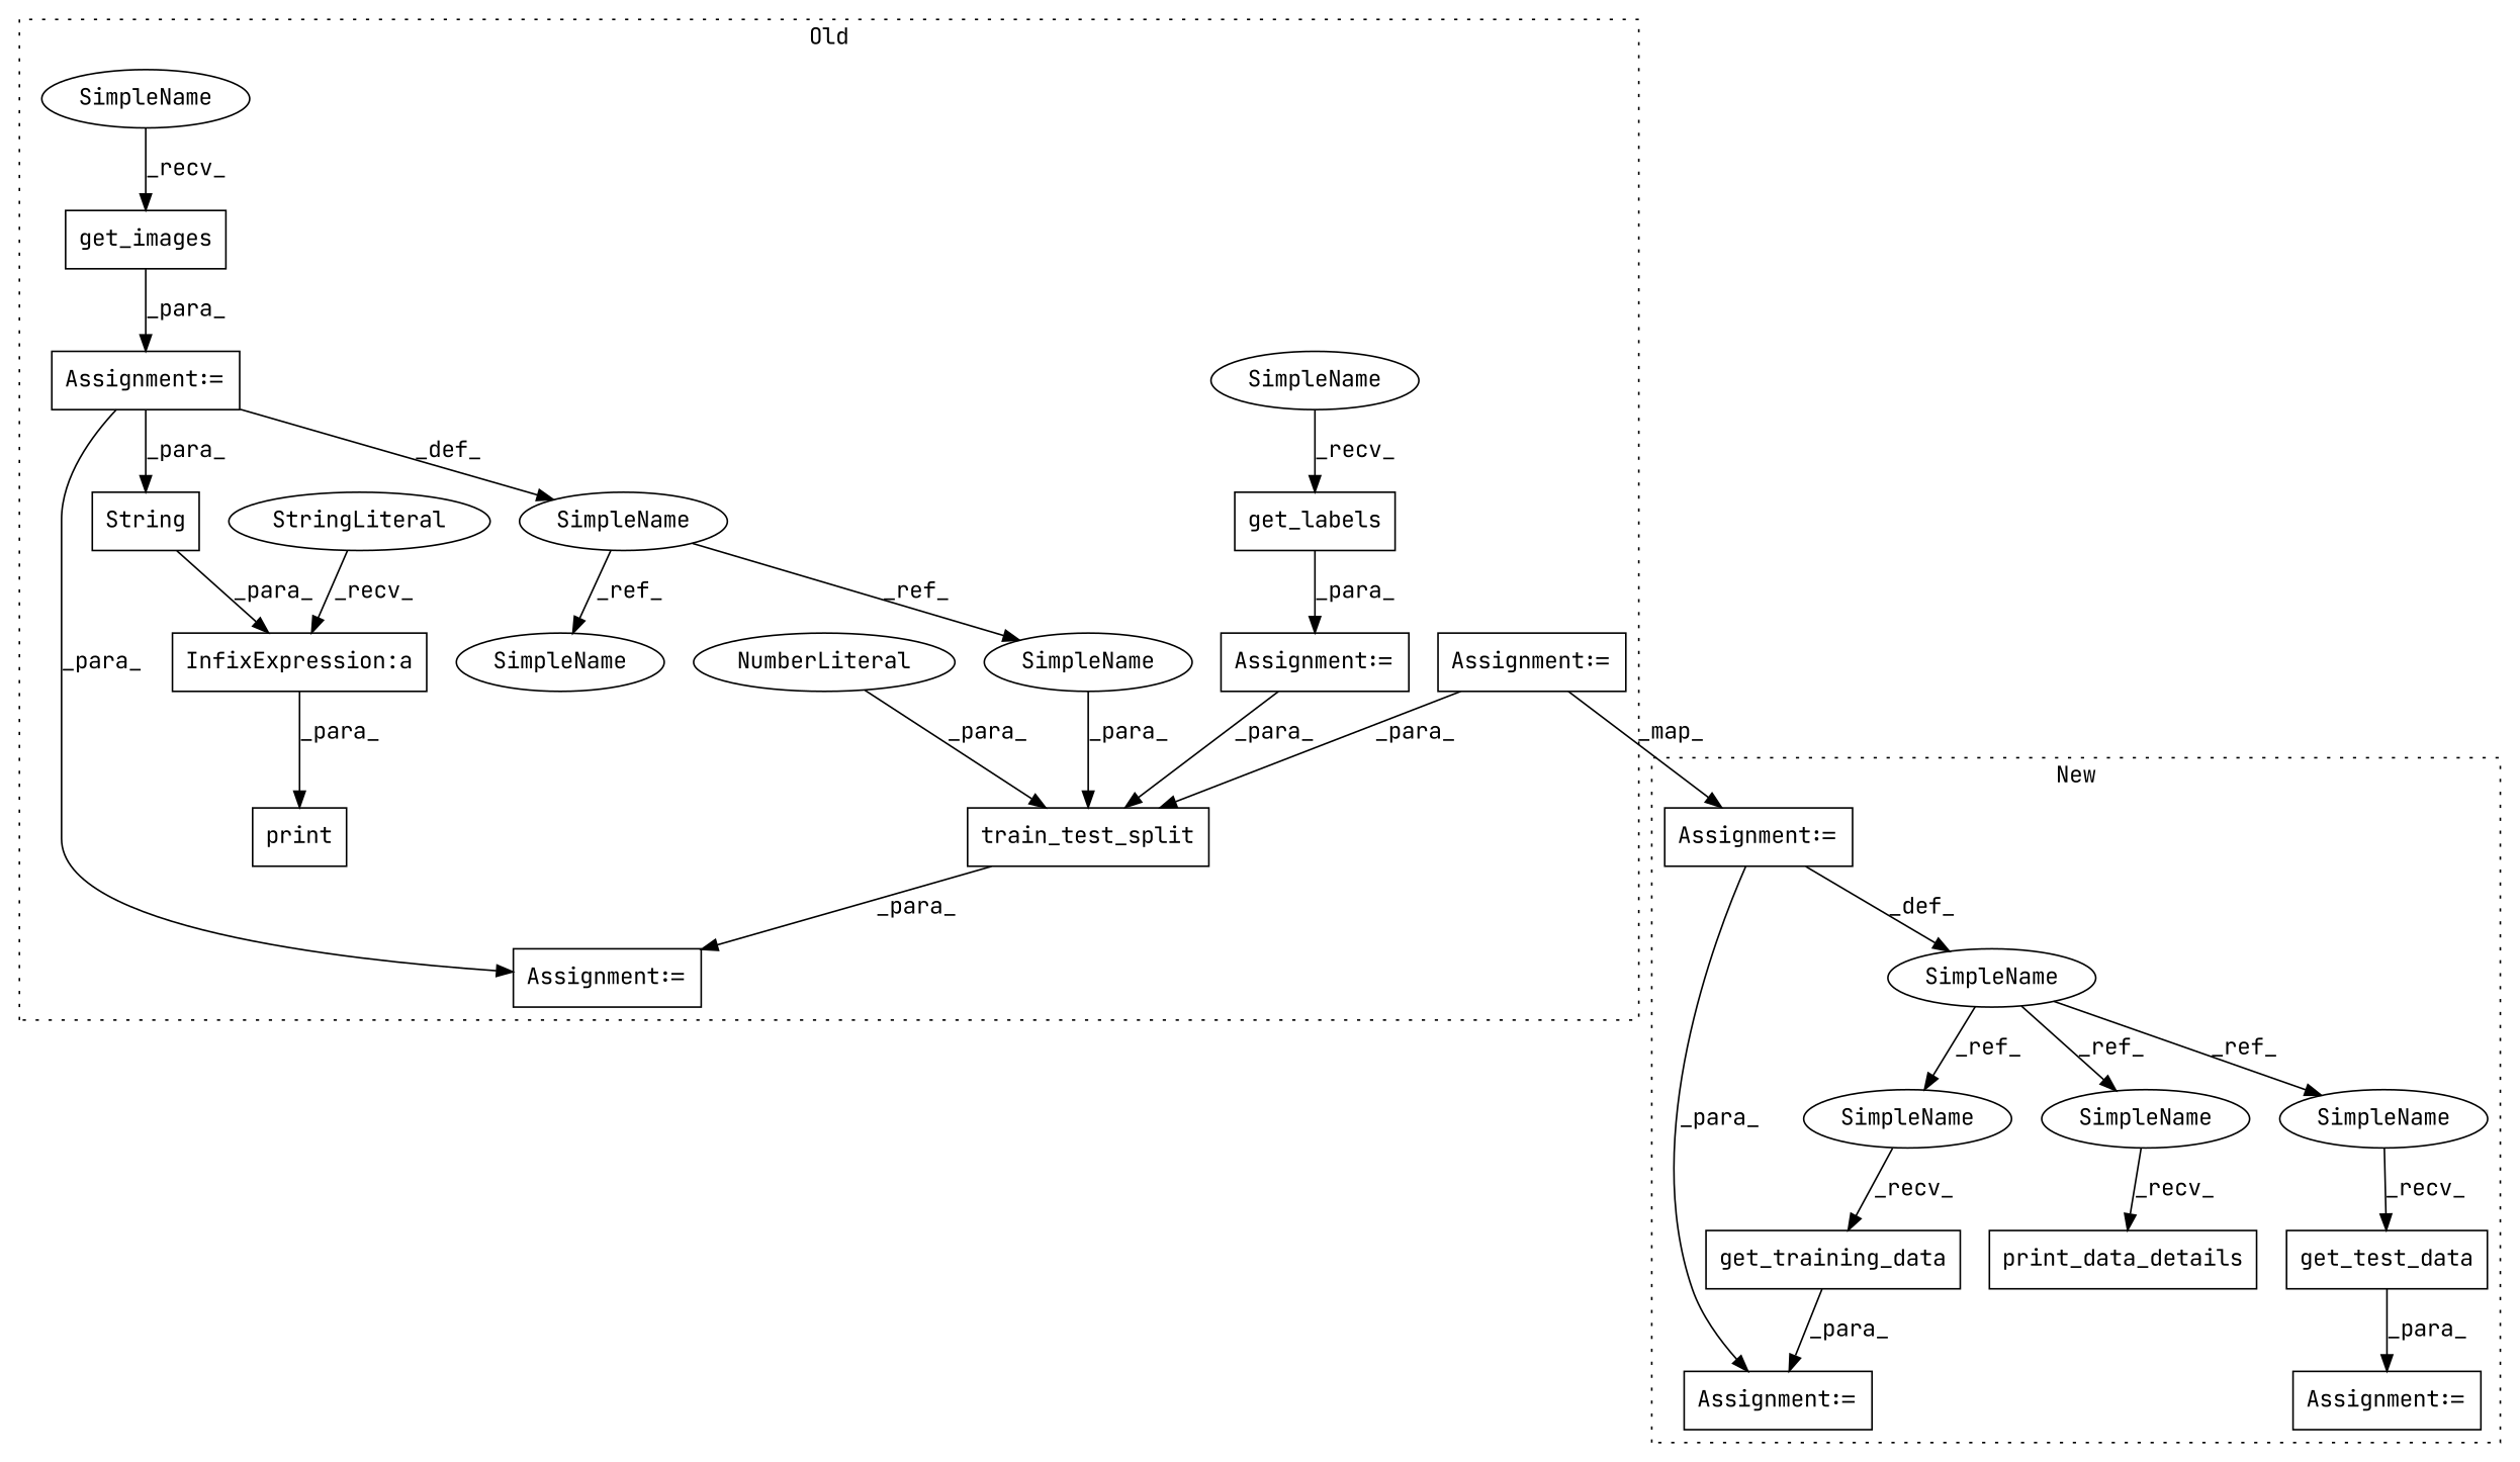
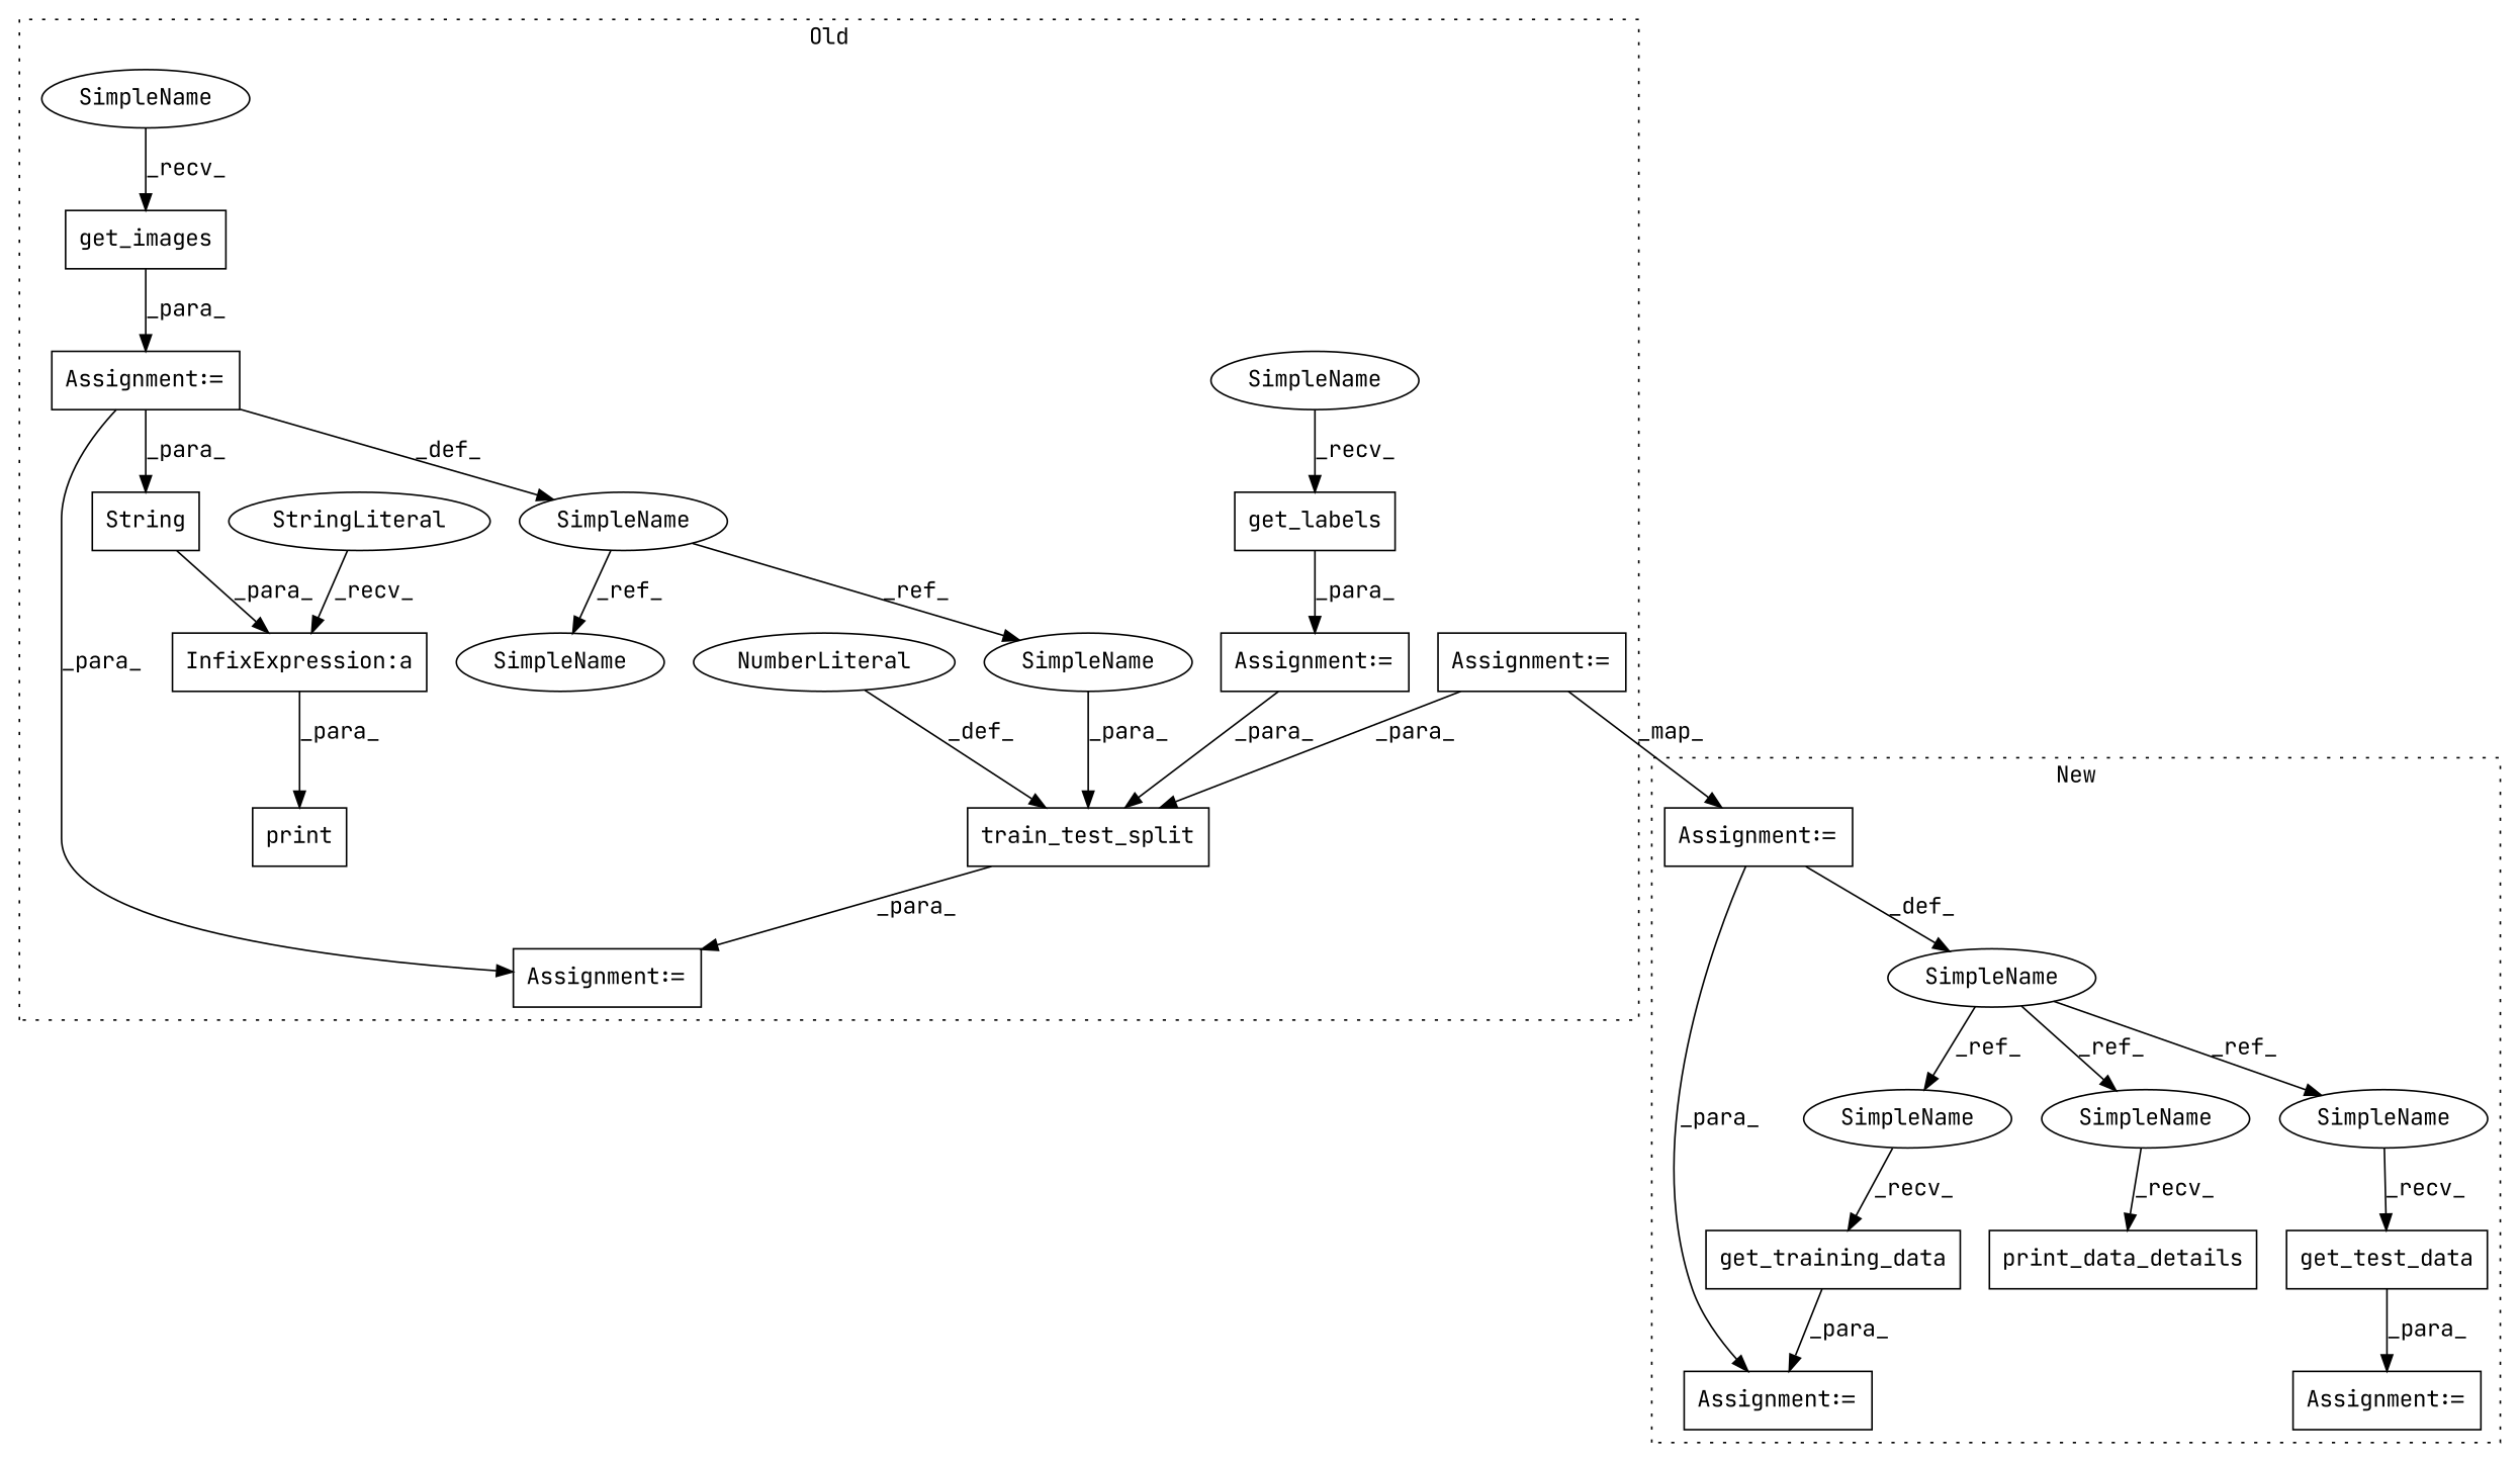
  digraph {
    fontname="JetBrains Mono"
    node [a=42 fontname="JetBrains Mono" l=7 shape=box]
    edge [fontname="JetBrains Mono"]
    n1 [a=32 l=12 label=get_labels s=1303]
    n2 [a=32 l="17,1" label=train_test_split s="1583,1640"]
    n3 [a=34 l=2 label=NumberLiteral s=1631 shape=ellipse]
    n4 [l=6 label=SimpleName s=1321 shape=ellipse]
    n5 [a=32 l="7,1" label=String s="1403,1422"]
    n6 [a=27 l=3 label="InfixExpression:a" s=1400]
    n7 [a=32 l="6,1" label=print s="1375,1423"]
    n8 [a=45 l=19 label=StringLiteral s=1381 shape=ellipse]
    n9 [a=7 l=1 label="Assignment:=" s=1294]
    n10 [a=7 l=1 label="Assignment:=" s=1327]
    n11 [a=7 l=2 label="Assignment:=" s=1581]
    n12 [a=32 l=12 label=get_images s=1336]
    n13 [a=7 l=1 label="Assignment:=" s=1500]
    n14 [l=6 label=SimpleName s=1410 shape=ellipse]
    n15 [l=6 label=SimpleName s=1600 shape=ellipse]
    n16 [label=SimpleName s=1295 shape=ellipse]
    n17 [label=SimpleName s=1328 shape=ellipse]
    n18 [a=32 l=20 label=print_data_details s=1419]
    n19 [label=SimpleName s=1353 shape=ellipse]
    n20 [a=32 l=19 label=get_training_data s=1551]
    n21 [a=7 l=2 label="Assignment:=" s=1541]
    n22 [a=7 l=1 label="Assignment:=" s=892]
    n23 [a=7 l=2 label="Assignment:=" s=1678]
    n24 [a=32 l=15 label=get_test_data s=1688]
    n25 [label=SimpleName s=1411 shape=ellipse]
    n26 [label=SimpleName s=1543 shape=ellipse]
    n27 [label=SimpleName s=1680 shape=ellipse]
    subgraph cluster_1 {
      label=Old
      style=dotted
      n1
      n2
      n3
      n4
      n5
      n6
      n7
      n8
      n9
      n10
      n11
      n12
      n13
      n14
      n15
      n16
      n17
    }
    subgraph cluster_2 {
      label=New
      style=dotted
      n18
      n19
      n20
      n21
      n22
      n23
      n24
      n25
      n26
      n27
    }
    n1 -> n9 [label=_para_]
    n2 -> n11 [label=_para_]
-   n3 -> n2 [label=_para_]
+   n3 -> n2 [label=_def_]
    n4 -> n14 [label=_ref_]
    n4 -> n15 [label=_ref_]
    n5 -> n6 [label=_para_]
    n6 -> n7 [label=_para_]
    n8 -> n6 [label=_recv_]
    n9 -> n2 [label=_para_]
    n10 -> n4 [label=_def_]
    n10 -> n5 [label=_para_]
    n10 -> n11 [label=_para_]
    n12 -> n10 [label=_para_]
    n13 -> n2 [label=_para_]
    n13 -> n22 [label=_map_]
    n15 -> n2 [label=_para_]
    n16 -> n1 [label=_recv_]
    n17 -> n12 [label=_recv_]
    n19 -> n25 [label=_ref_]
    n19 -> n26 [label=_ref_]
    n19 -> n27 [label=_ref_]
    n20 -> n21 [label=_para_]
    n22 -> n19 [label=_def_]
    n22 -> n21 [label=_para_]
    n24 -> n23 [label=_para_]
    n25 -> n18 [label=_recv_]
    n26 -> n20 [label=_recv_]
    n27 -> n24 [label=_recv_]
  }
